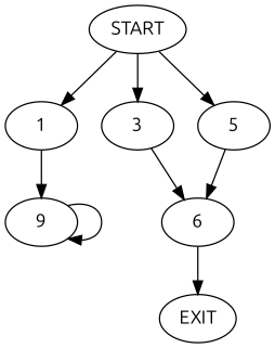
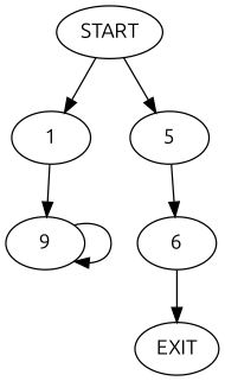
  digraph {
    fontname=Ubuntu
    node [fontname=Ubuntu]
    edge [fontname=Ubuntu]
    n1 [label=START]
    1
-   3
    5
    n5 [label=9]
    n6 [label=6]
    n7 [label=EXIT]
    n1 -> 1
-   n1 -> 3
    n1 -> 5
    1 -> n5
-   3 -> n6
    5 -> n6
    n5 -> n5
    n6 -> n7
  }
